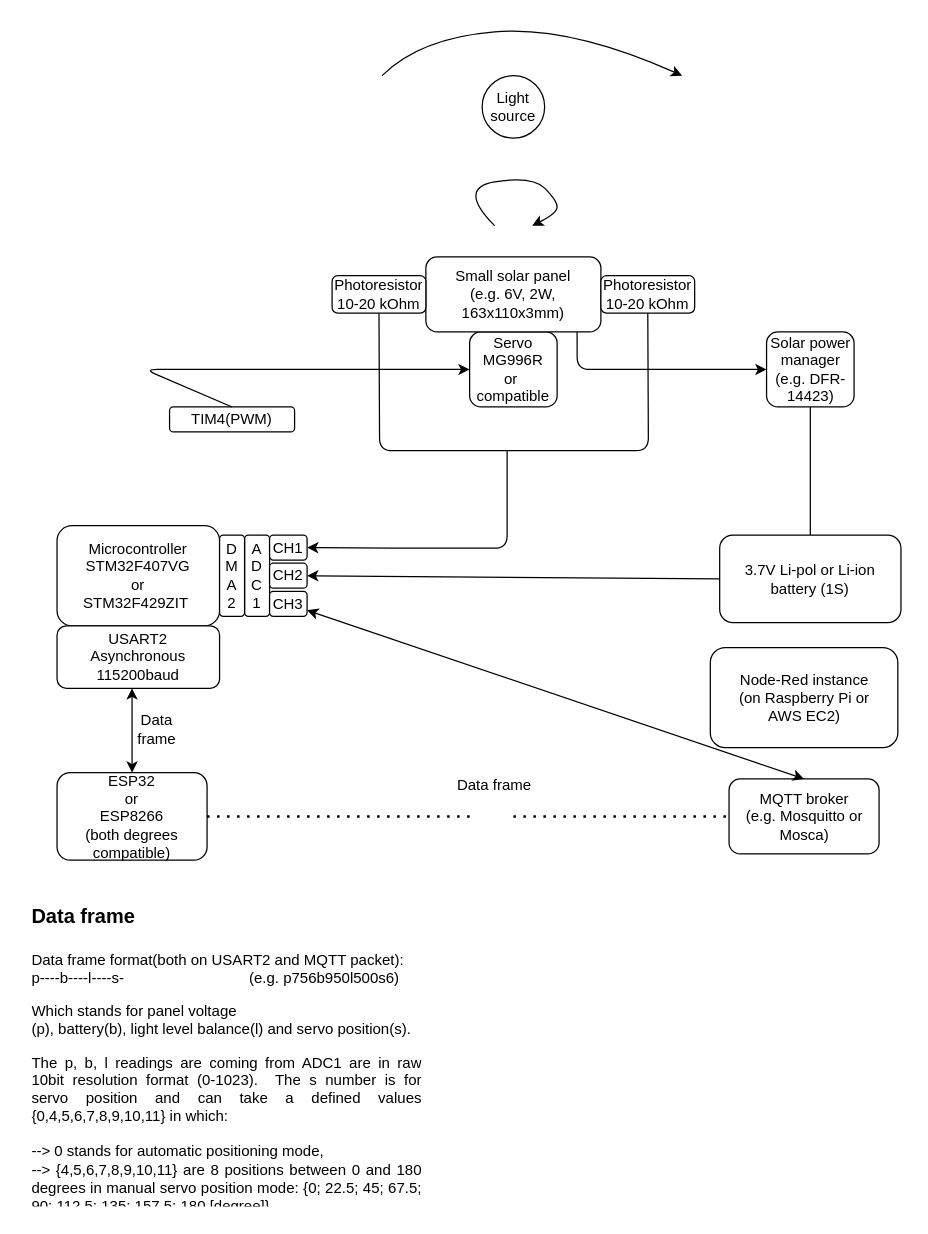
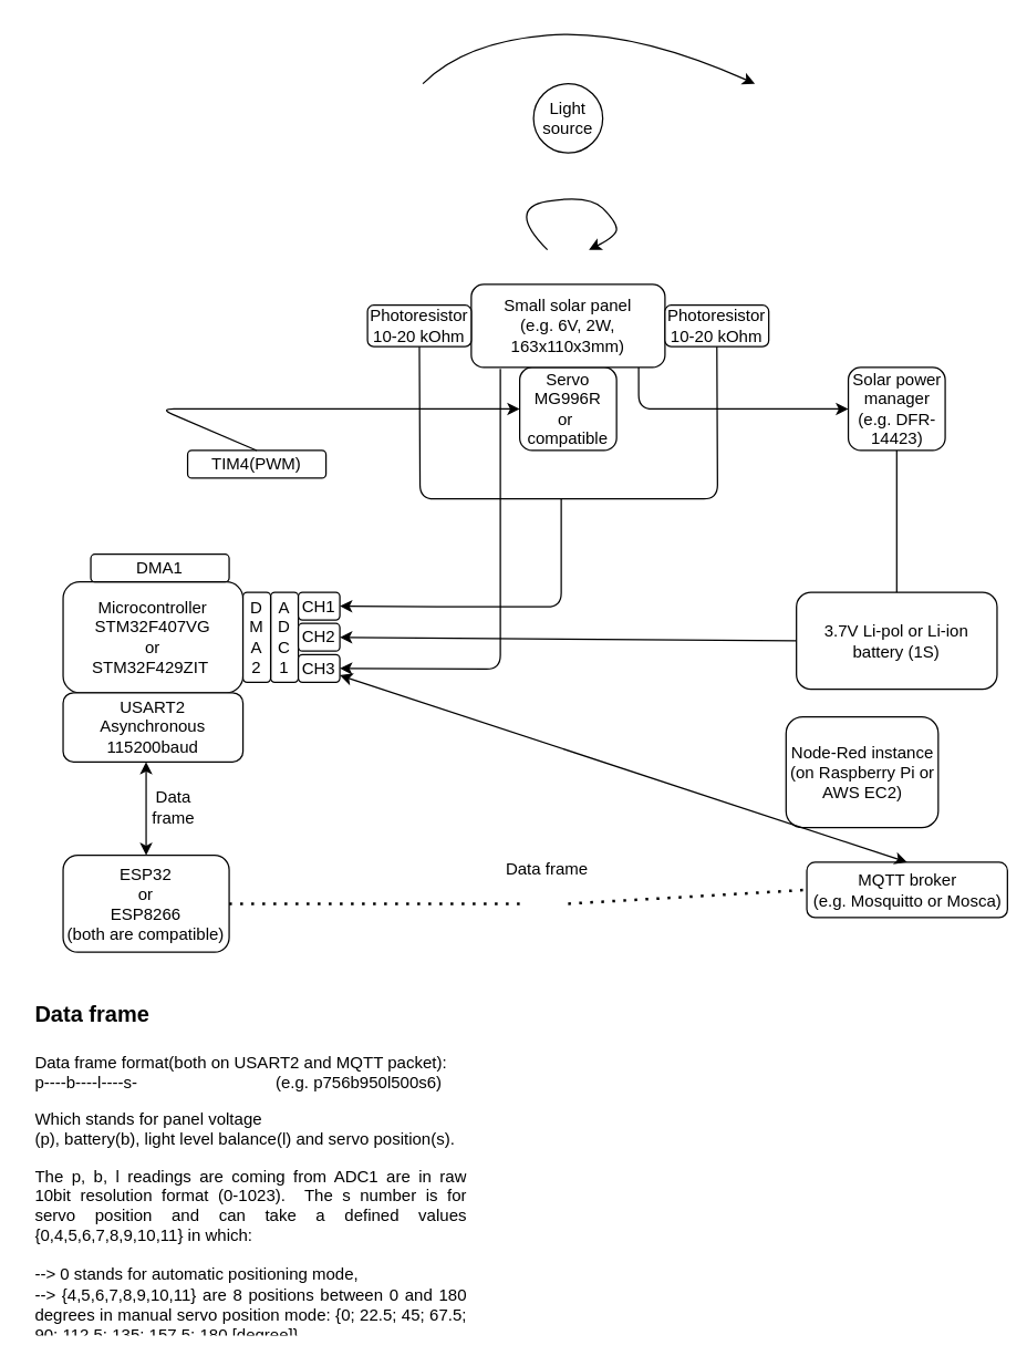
  <mxCell id="0" />
  <mxCell id="1" parent="0" />
  <mxCell id="2" value="Microcontroller&lt;br&gt;STM32F407VG&lt;br&gt;or&lt;br&gt;STM32F429ZIT&amp;nbsp;" style="rounded=1;whiteSpace=wrap;html=1;" vertex="1" parent="1"><mxGeometry x="45" y="420" width="130" height="80" as="geometry" /></mxCell>
  <mxCell id="3" value="TIM4(PWM)" style="rounded=1;whiteSpace=wrap;html=1;" vertex="1" parent="1"><mxGeometry x="135" y="325" width="100" height="20" as="geometry" /></mxCell>
  <mxCell id="4" value="Servo&lt;br&gt;MG996R&lt;br&gt;or&amp;nbsp;&lt;br&gt;compatible" style="rounded=1;whiteSpace=wrap;html=1;" vertex="1" parent="1"><mxGeometry x="375" y="265" width="70" height="60" as="geometry" /></mxCell>
  <mxCell id="5" value="Small solar panel&lt;br&gt;(e.g. 6V, 2W, 163x110x3mm)" style="rounded=1;whiteSpace=wrap;html=1;" vertex="1" parent="1"><mxGeometry x="340" y="205" width="140" height="60" as="geometry" /></mxCell>
  <mxCell id="6" value="Photoresistor&lt;br&gt;10-20 kOhm" style="rounded=1;whiteSpace=wrap;html=1;" vertex="1" parent="1"><mxGeometry x="480" y="220" width="75" height="30" as="geometry" /></mxCell>
  <mxCell id="7" value="Photoresistor&lt;br&gt;10-20 kOhm" style="rounded=1;whiteSpace=wrap;html=1;" vertex="1" parent="1"><mxGeometry x="265" y="220" width="75" height="30" as="geometry" /></mxCell>
  <mxCell id="8" value="Light source" style="ellipse;whiteSpace=wrap;html=1;aspect=fixed;" vertex="1" parent="1"><mxGeometry x="385" y="60" width="50" height="50" as="geometry" /></mxCell>
  <mxCell id="9" value="" style="curved=1;endArrow=classic;html=1;" edge="1" parent="1"><mxGeometry width="50" height="50" relative="1" as="geometry"><mxPoint x="395" y="180" as="sourcePoint" /><mxPoint x="425" y="180" as="targetPoint" /><Array as="points"><mxPoint x="365" y="150" /><mxPoint x="425" y="140" /><mxPoint x="445" y="160" /><mxPoint x="445" y="170" /></Array></mxGeometry></mxCell>
  <mxCell id="10" value="" style="curved=1;endArrow=classic;html=1;" edge="1" parent="1"><mxGeometry width="50" height="50" relative="1" as="geometry"><mxPoint x="305" y="60" as="sourcePoint" /><mxPoint x="545" y="60" as="targetPoint" /><Array as="points"><mxPoint x="335" y="30" /><mxPoint x="455" y="20" /></Array></mxGeometry></mxCell>
  <mxCell id="11" value="Solar power manager&lt;br&gt;&lt;div&gt;&lt;span&gt;(e.g. DFR-14423)&lt;/span&gt;&lt;/div&gt;" style="rounded=1;whiteSpace=wrap;html=1;align=center;" vertex="1" parent="1"><mxGeometry x="612.5" y="265" width="70" height="60" as="geometry" /></mxCell>
  <mxCell id="12" value="A&lt;br&gt;D&lt;br&gt;C&lt;br&gt;1" style="rounded=1;whiteSpace=wrap;html=1;rotation=0;direction=south;" vertex="1" parent="1"><mxGeometry x="195" y="427.5" width="20" height="65" as="geometry" /></mxCell>
  <mxCell id="13" value="CH1" style="rounded=1;whiteSpace=wrap;html=1;rotation=0;direction=east;" vertex="1" parent="1"><mxGeometry x="215" y="427.5" width="30" height="20" as="geometry" /></mxCell>
  <mxCell id="14" value="CH2" style="rounded=1;whiteSpace=wrap;html=1;rotation=0;direction=east;" vertex="1" parent="1"><mxGeometry x="215" y="450" width="30" height="20" as="geometry" /></mxCell>
  <mxCell id="15" value="CH3" style="rounded=1;whiteSpace=wrap;html=1;rotation=0;direction=east;" vertex="1" parent="1"><mxGeometry x="215" y="472.5" width="30" height="20" as="geometry" /></mxCell>
  <mxCell id="16" value="3.7V Li-pol or Li-ion battery (1S)" style="rounded=1;whiteSpace=wrap;html=1;" vertex="1" parent="1"><mxGeometry x="575" y="427.5" width="145" height="70" as="geometry" /></mxCell>
  <mxCell id="17" value="" style="endArrow=classic;html=1;entryX=0;entryY=0.5;entryDx=0;entryDy=0;exitX=0.5;exitY=0;exitDx=0;exitDy=0;" edge="1" parent="1" source="3" target="4"><mxGeometry width="50" height="50" relative="1" as="geometry"><mxPoint x="385" y="370" as="sourcePoint" /><mxPoint x="435" y="320" as="targetPoint" /><Array as="points"><mxPoint x="115" y="295" /></Array></mxGeometry></mxCell>
  <mxCell id="18" value="" style="endArrow=none;html=1;exitX=0.5;exitY=1;exitDx=0;exitDy=0;entryX=0.5;entryY=1;entryDx=0;entryDy=0;" edge="1" parent="1" source="7" target="6"><mxGeometry width="50" height="50" relative="1" as="geometry"><mxPoint x="385" y="370" as="sourcePoint" /><mxPoint x="303" y="360" as="targetPoint" /><Array as="points"><mxPoint x="303" y="360" /><mxPoint x="518" y="360" /></Array></mxGeometry></mxCell>
  <mxCell id="19" value="" style="endArrow=classic;html=1;entryX=1;entryY=0.5;entryDx=0;entryDy=0;" edge="1" parent="1" target="13"><mxGeometry width="50" height="50" relative="1" as="geometry"><mxPoint x="405" y="360" as="sourcePoint" /><mxPoint x="230" y="448" as="targetPoint" /><Array as="points"><mxPoint x="405" y="438" /><mxPoint x="325" y="438" /></Array></mxGeometry></mxCell>
  <mxCell id="20" value="" style="endArrow=classic;html=1;exitX=0.864;exitY=1;exitDx=0;exitDy=0;exitPerimeter=0;entryX=0;entryY=0.5;entryDx=0;entryDy=0;" edge="1" parent="1" source="5" target="11"><mxGeometry width="50" height="50" relative="1" as="geometry"><mxPoint x="385" y="370" as="sourcePoint" /><mxPoint x="435" y="320" as="targetPoint" /><Array as="points"><mxPoint x="461" y="295" /></Array></mxGeometry></mxCell>
  <mxCell id="21" value="D&lt;br&gt;M&lt;br&gt;A&lt;br&gt;2" style="rounded=1;whiteSpace=wrap;html=1;rotation=0;direction=south;" vertex="1" parent="1"><mxGeometry x="175" y="427.5" width="20" height="65" as="geometry" /></mxCell>
  <mxCell id="22" value="" style="endArrow=none;html=1;exitX=0.5;exitY=0;exitDx=0;exitDy=0;entryX=0.5;entryY=1;entryDx=0;entryDy=0;" edge="1" parent="1" source="16" target="11"><mxGeometry width="50" height="50" relative="1" as="geometry"><mxPoint x="385" y="350" as="sourcePoint" /><mxPoint x="435" y="300" as="targetPoint" /></mxGeometry></mxCell>
  <mxCell id="23" value="" style="endArrow=classic;html=1;exitX=0;exitY=0.5;exitDx=0;exitDy=0;entryX=1;entryY=0.5;entryDx=0;entryDy=0;" edge="1" parent="1" source="16" target="14"><mxGeometry width="50" height="50" relative="1" as="geometry"><mxPoint x="385" y="350" as="sourcePoint" /><mxPoint x="435" y="300" as="targetPoint" /></mxGeometry></mxCell>
+ <mxCell id="24" value="" style="endArrow=classic;html=1;exitX=0.15;exitY=1.017;exitDx=0;exitDy=0;exitPerimeter=0;entryX=1;entryY=0.5;entryDx=0;entryDy=0;" edge="1" parent="1" source="5" target="15"><mxGeometry width="50" height="50" relative="1" as="geometry"><mxPoint x="385" y="350" as="sourcePoint" /><mxPoint x="435" y="300" as="targetPoint" /><Array as="points"><mxPoint x="361" y="483" /></Array></mxGeometry></mxCell>
+ <mxCell id="25" value="DMA1" style="rounded=1;whiteSpace=wrap;html=1;" vertex="1" parent="1"><mxGeometry x="65" y="400" width="100" height="20" as="geometry" /></mxCell>
  <mxCell id="26" value="USART2&lt;br&gt;Asynchronous&lt;br&gt;115200baud&lt;br&gt;" style="rounded=1;whiteSpace=wrap;html=1;" vertex="1" parent="1"><mxGeometry x="45" y="500" width="130" height="50" as="geometry" /></mxCell>
  <mxCell id="27" value="" style="endArrow=classic;startArrow=classic;html=1;" edge="1" parent="1"><mxGeometry width="50" height="50" relative="1" as="geometry"><mxPoint x="105" y="617.5" as="sourcePoint" /><mxPoint x="105" y="550" as="targetPoint" /></mxGeometry></mxCell>
- <mxCell id="28" value="ESP32&lt;br&gt;or&lt;br&gt;ESP8266&lt;br&gt;(both degrees compatible)" style="rounded=1;whiteSpace=wrap;html=1;" vertex="1" parent="1"><mxGeometry x="45" y="617.5" width="120" height="70" as="geometry" /></mxCell>
- <mxCell id="29" value="Node-Red instance&lt;br&gt;(on Raspberry Pi or&lt;br&gt;AWS EC2)" style="rounded=1;whiteSpace=wrap;html=1;" vertex="1" parent="1"><mxGeometry x="567.5" y="517.5" width="150" height="80" as="geometry" /></mxCell>
- <mxCell id="30" value="MQTT broker&lt;br&gt;(e.g. Mosquitto or Mosca)" style="rounded=1;whiteSpace=wrap;html=1;" vertex="1" parent="1"><mxGeometry x="582.5" y="622.5" width="120" height="60" as="geometry" /></mxCell>
+ <mxCell id="28" value="ESP32&lt;br&gt;or&lt;br&gt;ESP8266&lt;br&gt;(both are compatible)" style="rounded=1;whiteSpace=wrap;html=1;" vertex="1" parent="1"><mxGeometry x="45" y="617.5" width="120" height="70" as="geometry" /></mxCell>
+ <mxCell id="29" value="Node-Red instance&lt;br&gt;(on Raspberry Pi or&lt;br&gt;AWS EC2)" style="rounded=1;whiteSpace=wrap;html=1;" vertex="1" parent="1"><mxGeometry x="567.5" y="517.5" width="110" height="80" as="geometry" /></mxCell>
+ <mxCell id="30" value="MQTT broker&lt;br&gt;(e.g. Mosquitto or Mosca)" style="rounded=1;whiteSpace=wrap;html=1;" vertex="1" parent="1"><mxGeometry x="582.5" y="622.5" width="145" height="40" as="geometry" /></mxCell>
  <mxCell id="31" value="" style="endArrow=none;dashed=1;html=1;dashPattern=1 3;strokeWidth=2;exitX=1;exitY=0.5;exitDx=0;exitDy=0;entryX=0;entryY=0.5;entryDx=0;entryDy=0;" edge="1" parent="1" source="33" target="30"><mxGeometry width="50" height="50" relative="1" as="geometry"><mxPoint x="380" y="447.5" as="sourcePoint" /><mxPoint x="430" y="397.5" as="targetPoint" /></mxGeometry></mxCell>
  <mxCell id="32" value="" style="endArrow=classic;startArrow=classic;html=1;exitX=0.5;exitY=0;exitDx=0;exitDy=0;" edge="1" parent="1" source="30" target="15"><mxGeometry width="50" height="50" relative="1" as="geometry"><mxPoint x="380" y="447.5" as="sourcePoint" /><mxPoint x="430" y="397.5" as="targetPoint" /></mxGeometry></mxCell>
  <mxCell id="33" value="" style="shape=image;html=1;verticalAlign=top;verticalLabelPosition=bottom;labelBackgroundColor=#ffffff;imageAspect=0;aspect=fixed;image=https://cdn0.iconfinder.com/data/icons/elasto-online-store/26/00-ELASTOFONT-STORE-READY_mail-128.png" vertex="1" parent="1"><mxGeometry x="380" y="637.5" width="30" height="30" as="geometry" /></mxCell>
  <mxCell id="34" value="" style="endArrow=none;dashed=1;html=1;dashPattern=1 3;strokeWidth=2;exitX=1;exitY=0.5;exitDx=0;exitDy=0;entryX=0;entryY=0.5;entryDx=0;entryDy=0;" edge="1" parent="1" source="28" target="33"><mxGeometry width="50" height="50" relative="1" as="geometry"><mxPoint x="165" y="652.5" as="sourcePoint" /><mxPoint x="582.5" y="652.5" as="targetPoint" /></mxGeometry></mxCell>
  <mxCell id="35" value="&lt;h1 style=&quot;text-align: justify&quot;&gt;&lt;font style=&quot;font-size: 16px&quot;&gt;Data frame&lt;/font&gt;&lt;/h1&gt;&lt;p&gt;&lt;/p&gt;&lt;div style=&quot;text-align: justify&quot;&gt;&lt;span style=&quot;text-align: center&quot;&gt;Data frame format(both on USART2 and MQTT packet):&amp;nbsp;&lt;/span&gt;&lt;/div&gt;&lt;span style=&quot;text-align: center&quot;&gt;&lt;div style=&quot;text-align: justify&quot;&gt;&lt;span&gt;p----b----l----s-&amp;nbsp; &amp;nbsp; &amp;nbsp; &amp;nbsp; &amp;nbsp; &amp;nbsp; &amp;nbsp; &amp;nbsp; &amp;nbsp; &amp;nbsp; &amp;nbsp; &amp;nbsp; &amp;nbsp; &amp;nbsp; &amp;nbsp;&amp;nbsp;&lt;/span&gt;&lt;span&gt;(e.g. p756b950l500s6)&lt;/span&gt;&lt;/div&gt;&lt;/span&gt;&lt;p&gt;&lt;/p&gt;&lt;p&gt;&lt;/p&gt;&lt;div style=&quot;text-align: justify&quot;&gt;&lt;span style=&quot;text-align: center&quot;&gt;Which stands for panel voltage&lt;/span&gt;&lt;/div&gt;&lt;span style=&quot;text-align: center&quot;&gt;&lt;div style=&quot;text-align: justify&quot;&gt;&lt;span&gt;(p), battery(b), light level balance(l) and servo position(s).&lt;/span&gt;&lt;/div&gt;&lt;/span&gt;&lt;p&gt;&lt;/p&gt;&lt;p style=&quot;text-align: center&quot;&gt;&lt;/p&gt;&lt;div style=&quot;text-align: justify&quot;&gt;&lt;span&gt;The p, b, l readings are coming from ADC1 are in raw 10bit resolution format&amp;nbsp;&lt;/span&gt;&lt;span&gt;(0-1023).&amp;nbsp;&amp;nbsp;&lt;/span&gt;&lt;span&gt;The s number is for servo position and can take a defined values {0,4,5,6,7,8,9,10,11} in which:&lt;/span&gt;&lt;/div&gt;&lt;div style=&quot;text-align: justify&quot;&gt;&lt;span&gt;&lt;br&gt;&lt;/span&gt;&lt;span&gt;--&amp;gt; 0 stands for automatic positioning mode,&lt;br&gt;&lt;/span&gt;&lt;span&gt;--&amp;gt; {4,5,6,7,8,9,10,11} are 8 positions between 0 and 180 degrees in manual servo position mode: {0; 22.5; 45; 67.5; 90; 112.5; 135; 157.5; 180 [degree]}&amp;nbsp;&amp;nbsp;&lt;/span&gt;&lt;/div&gt;" style="text;html=1;strokeColor=none;fillColor=none;spacing=5;spacingTop=-20;whiteSpace=wrap;overflow=hidden;rounded=0;" vertex="1" parent="1"><mxGeometry x="20" y="710" width="320" height="255" as="geometry" /></mxCell>
  <mxCell id="36" value="" style="shape=image;html=1;verticalAlign=top;verticalLabelPosition=bottom;labelBackgroundColor=#ffffff;imageAspect=0;aspect=fixed;image=https://cdn4.iconfinder.com/data/icons/basic-ui-2-line/32/information-mark-letter-info-sign-128.png" vertex="1" parent="1"><mxGeometry x="305" y="720" width="23" height="23" as="geometry" /></mxCell>
  <mxCell id="37" value="Data frame" style="text;html=1;strokeColor=none;fillColor=none;align=center;verticalAlign=middle;whiteSpace=wrap;rounded=0;" vertex="1" parent="1"><mxGeometry x="360" y="617.5" width="70" height="20" as="geometry" /></mxCell>
  <mxCell id="38" value="Data frame" style="text;html=1;strokeColor=none;fillColor=none;align=center;verticalAlign=middle;whiteSpace=wrap;rounded=0;direction=south;" vertex="1" parent="1"><mxGeometry x="115" y="547.5" width="20" height="70" as="geometry" /></mxCell>
